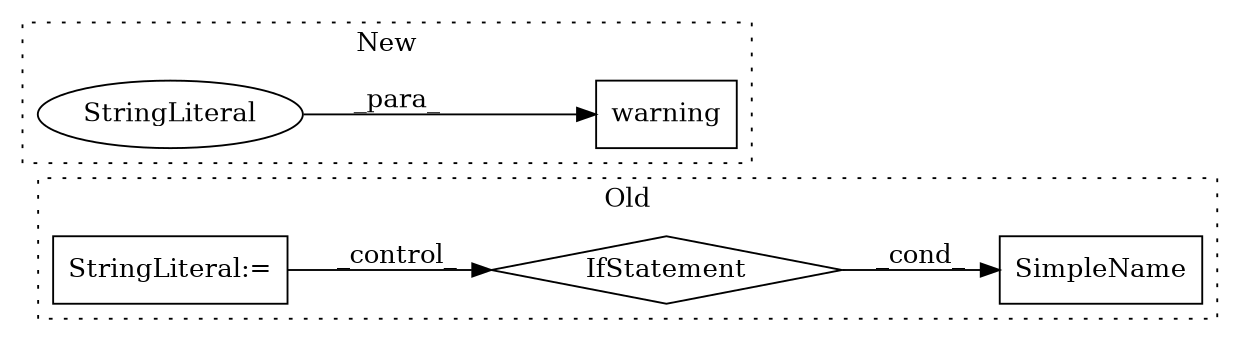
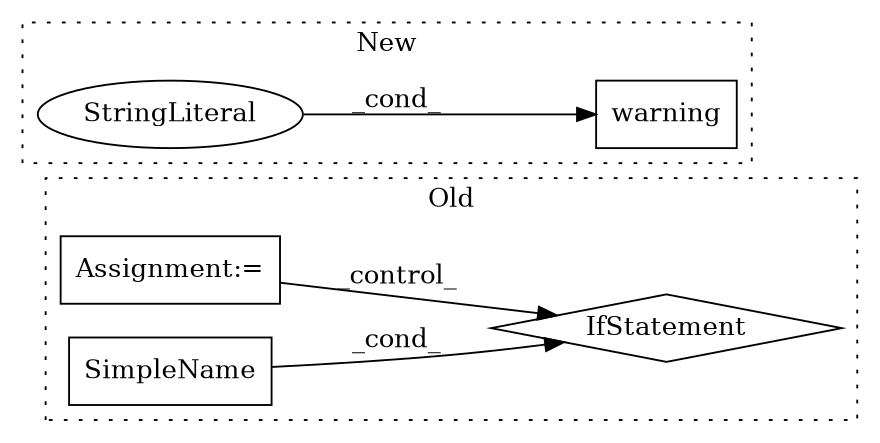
  digraph {
    rankdir=LR
    node [shape=box]
    n1 [a=25 l="4,2" label=IfStatement s="1225,1249" shape=diamond]
-   n2 [a=7 l=1 label="StringLiteral:=" s=1265]
+   n2 [a=7 l=1 label="Assignment:=" s=1265]
    n3 [a=42 label=SimpleName]
    n4 [a=32 l="8,1" label=warning s="1301,1360"]
    n5 [a=45 l=47 label=StringLiteral s=1309 shape=ellipse]
    subgraph cluster_1 {
      label=Old
      style=dotted
      n1
      n2
      n3
    }
    subgraph cluster_2 {
      label=New
      style=dotted
      n4
      n5
    }
    n2 -> n1 [label=_control_]
-   n1 -> n3 [label=_cond_]
-   n5 -> n4 [label=_para_]
+   n3 -> n1 [label=_cond_]
+   n5 -> n4 [label=_cond_]
  }
